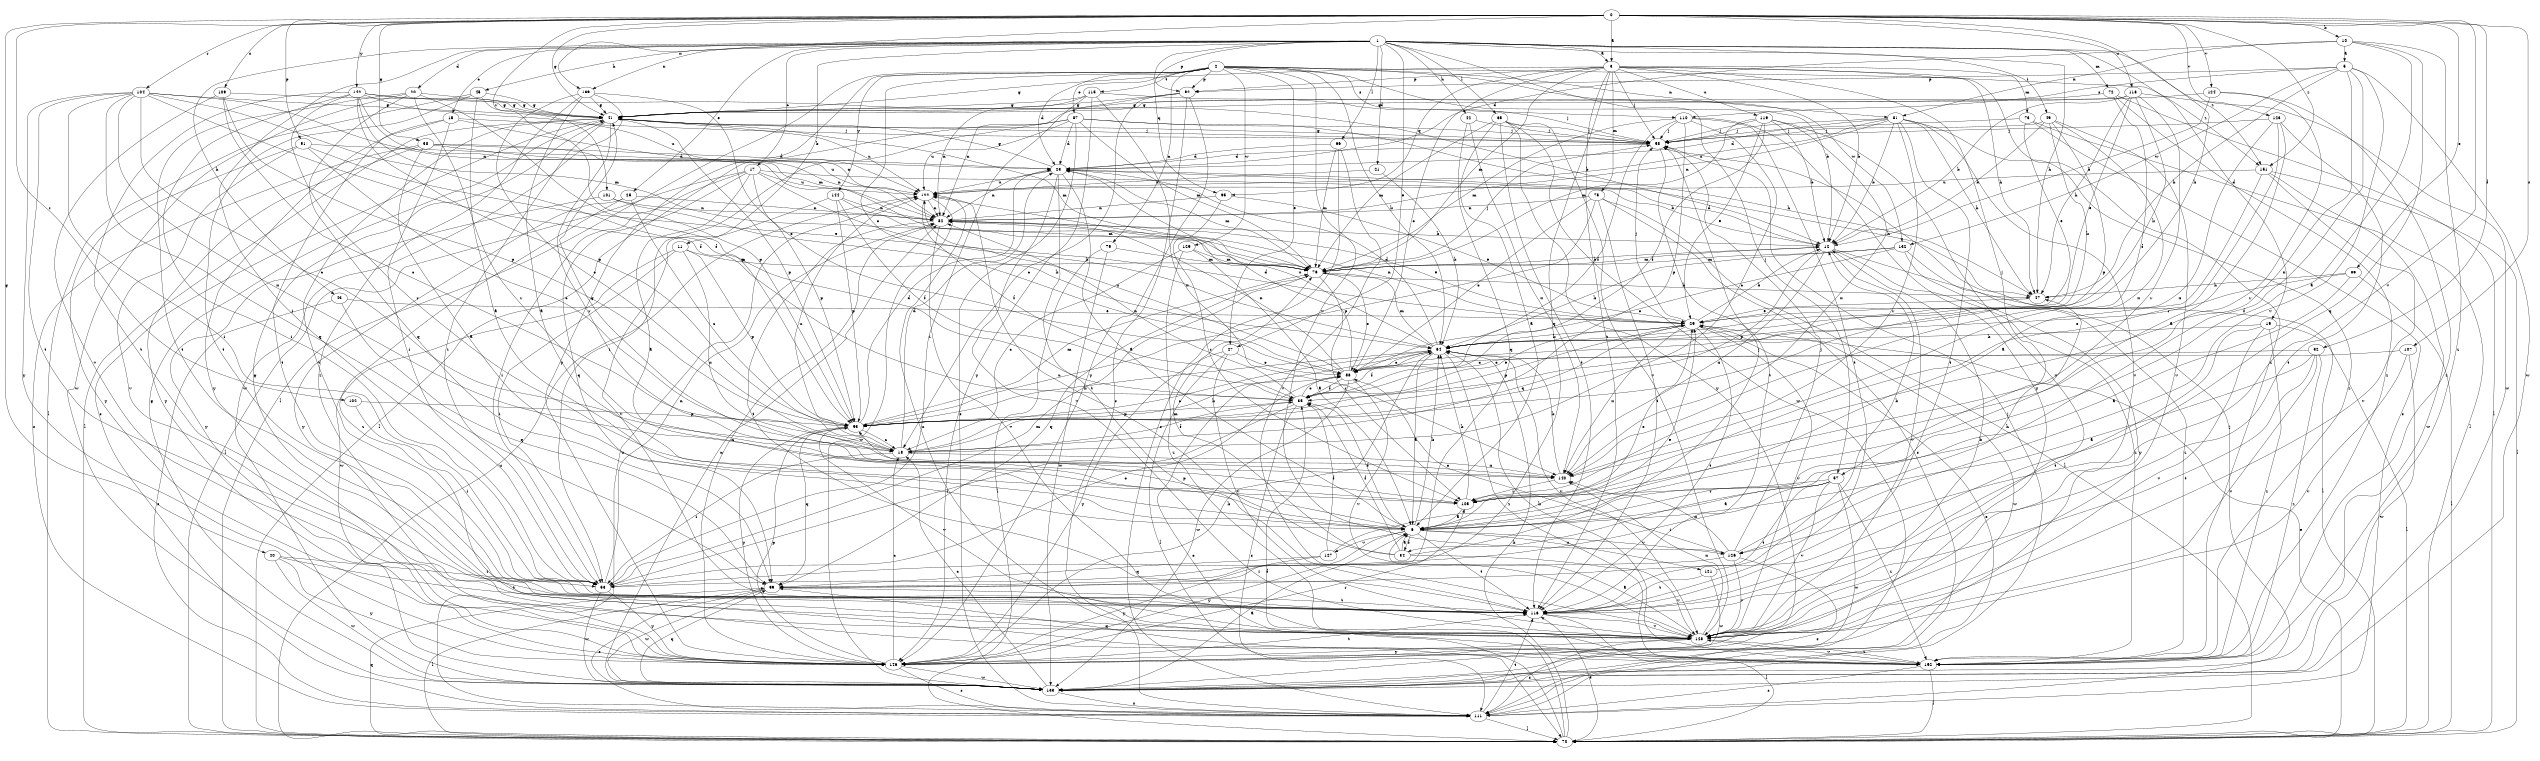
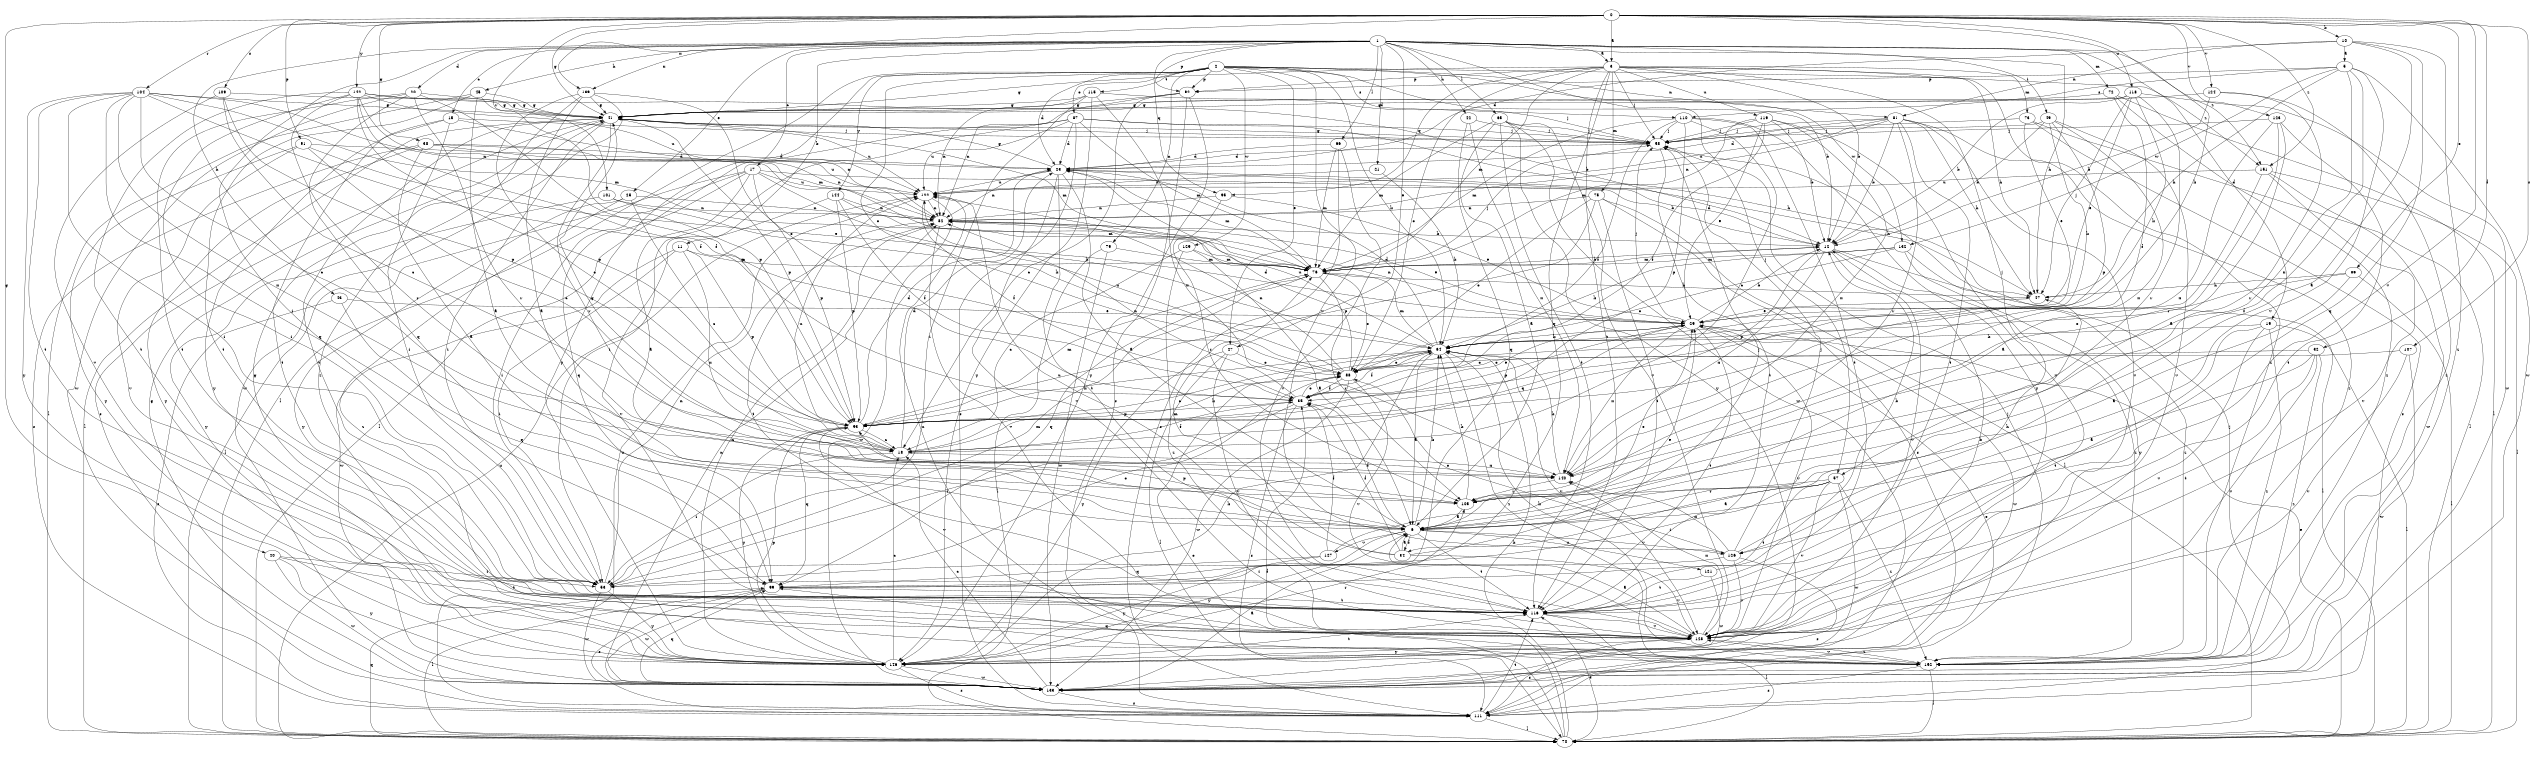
  strict digraph {
    0
    3
    10
    32
    38
    40
    41
    64
    86
    91
    101
-   102
    104
    107
    109
    118
    123
    124
    126
    139
    142
    151
    47
    57
    92
    95
    12
    88
    58
    73
    75
    76
    99
    116
    119
    152
    23
    81
    5
    6
    128
    146
    82
    122
    111
    53
    133
    70
    93
    105
    35
    18
    29
    140
    1
    11
    15
    17
    19
    20
    21
    25
    27
    42
    43
    45
    49
    65
    66
    72
    2
    79
    87
    110
    115
    129
    132
    144
    34
    121
    127
    0 -> 3 [label=a]
    0 -> 10 [label=b]
    0 -> 32 [label=f]
    0 -> 38 [label=g]
    0 -> 40 [label=g]
    0 -> 41 [label=g]
    0 -> 64 [label=k]
    0 -> 86 [label=o]
    0 -> 91 [label=p]
    0 -> 101 [label=r]
-   0 -> 102 [label=r]
    0 -> 104 [label=r]
    0 -> 107 [label=s]
    0 -> 109 [label=s]
    0 -> 118 [label=u]
    0 -> 123 [label=v]
    0 -> 124 [label=v]
    0 -> 126 [label=v]
    0 -> 139 [label=x]
    0 -> 142 [label=y]
    0 -> 151 [label=z]
    3 -> 41 [label=g]
    3 -> 47 [label=h]
    3 -> 57 [label=j]
    3 -> 92 [label=p]
    3 -> 95 [label=q]
    3 -> 12 [label=b]
    3 -> 88 [label=o]
    3 -> 58 [label=j]
    3 -> 73 [label=m]
    3 -> 75 [label=m]
    3 -> 76 [label=m]
    3 -> 99 [label=q]
    3 -> 116 [label=t]
    3 -> 119 [label=u]
    3 -> 152 [label=z]
    10 -> 99 [label=q]
    10 -> 152 [label=z]
    10 -> 23 [label=d]
    10 -> 81 [label=n]
    10 -> 5 [label=a]
    10 -> 6 [label=a]
    32 -> 88 [label=o]
    32 -> 116 [label=t]
    32 -> 152 [label=z]
    32 -> 6 [label=a]
    32 -> 128 [label=v]
    38 -> 23 [label=d]
    38 -> 6 [label=a]
    38 -> 146 [label=y]
    38 -> 82 [label=n]
    38 -> 122 [label=u]
    38 -> 111 [label=s]
    40 -> 116 [label=t]
    40 -> 146 [label=y]
    40 -> 53 [label=i]
    40 -> 133 [label=w]
    41 -> 58 [label=j]
    41 -> 76 [label=m]
    41 -> 116 [label=t]
    41 -> 122 [label=u]
    41 -> 111 [label=s]
    41 -> 53 [label=i]
    41 -> 70 [label=l]
    41 -> 93 [label=p]
    41 -> 105 [label=r]
    64 -> 88 [label=o]
    64 -> 76 [label=m]
    64 -> 152 [label=z]
    64 -> 23 [label=d]
    64 -> 6 [label=a]
    64 -> 128 [label=v]
    64 -> 122 [label=u]
    64 -> 35 [label=f]
    64 -> 18 [label=c]
    86 -> 47 [label=h]
    86 -> 88 [label=o]
    86 -> 6 [label=a]
    86 -> 70 [label=l]
    91 -> 23 [label=d]
    91 -> 128 [label=v]
    91 -> 146 [label=y]
    91 -> 18 [label=c]
    91 -> 29 [label=e]
    101 -> 64 [label=k]
    101 -> 146 [label=y]
    101 -> 82 [label=n]
-   102 -> 53 [label=i]
-   102 -> 93 [label=p]
    104 -> 41 [label=g]
    104 -> 76 [label=m]
    104 -> 99 [label=q]
    104 -> 116 [label=t]
    104 -> 146 [label=y]
    104 -> 82 [label=n]
    104 -> 53 [label=i]
    104 -> 35 [label=f]
    104 -> 18 [label=c]
    104 -> 140 [label=x]
    107 -> 88 [label=o]
    107 -> 128 [label=v]
    107 -> 133 [label=w]
    109 -> 41 [label=g]
    109 -> 128 [label=v]
    109 -> 93 [label=p]
    109 -> 18 [label=c]
    118 -> 41 [label=g]
    118 -> 64 [label=k]
-   118 -> 47 [label=h]
+   118 -> 47 [label=j]
    118 -> 12 [label=b]
    118 -> 133 [label=w]
    118 -> 105 [label=r]
    118 -> 29 [label=e]
    123 -> 58 [label=j]
    123 -> 116 [label=t]
    123 -> 6 [label=a]
    123 -> 105 [label=r]
    123 -> 140 [label=x]
    124 -> 41 [label=g]
    124 -> 12 [label=b]
    124 -> 152 [label=z]
    124 -> 105 [label=r]
    126 -> 47 [label=h]
    126 -> 88 [label=o]
    126 -> 58 [label=j]
    126 -> 128 [label=v]
    126 -> 111 [label=s]
    126 -> 53 [label=i]
    126 -> 140 [label=x]
    139 -> 41 [label=g]
    139 -> 88 [label=o]
    139 -> 152 [label=z]
    139 -> 6 [label=a]
    139 -> 133 [label=w]
    139 -> 18 [label=c]
    142 -> 41 [label=g]
    142 -> 12 [label=b]
    142 -> 76 [label=m]
    142 -> 116 [label=t]
    142 -> 122 [label=u]
    142 -> 53 [label=i]
    142 -> 93 [label=p]
    142 -> 105 [label=r]
    142 -> 35 [label=f]
    151 -> 6 [label=a]
    151 -> 128 [label=v]
    151 -> 122 [label=u]
    151 -> 133 [label=w]
    151 -> 70 [label=l]
    47 -> 29 [label=e]
    57 -> 116 [label=t]
    57 -> 152 [label=z]
    57 -> 6 [label=a]
    57 -> 128 [label=v]
    57 -> 53 [label=i]
    57 -> 133 [label=w]
    57 -> 105 [label=r]
    92 -> 41 [label=g]
    92 -> 146 [label=y]
    92 -> 82 [label=n]
    92 -> 111 [label=s]
    92 -> 18 [label=c]
    95 -> 82 [label=n]
    95 -> 105 [label=r]
    95 -> 29 [label=e]
    12 -> 76 [label=m]
    12 -> 152 [label=z]
    12 -> 23 [label=d]
    12 -> 128 [label=v]
    12 -> 70 [label=l]
    12 -> 93 [label=p]
    12 -> 140 [label=x]
    88 -> 23 [label=d]
    88 -> 128 [label=v]
    88 -> 82 [label=n]
    88 -> 122 [label=u]
    88 -> 133 [label=w]
    88 -> 35 [label=f]
    58 -> 41 [label=g]
    58 -> 116 [label=t]
    58 -> 23 [label=d]
    73 -> 58 [label=j]
    73 -> 111 [label=s]
    73 -> 70 [label=l]
    73 -> 29 [label=e]
    75 -> 88 [label=o]
    75 -> 116 [label=t]
    75 -> 82 [label=n]
    75 -> 111 [label=s]
    75 -> 70 [label=l]
    75 -> 93 [label=p]
    76 -> 47 [label=h]
    76 -> 12 [label=b]
    76 -> 88 [label=o]
    76 -> 58 [label=j]
    76 -> 99 [label=q]
    76 -> 105 [label=r]
    99 -> 116 [label=t]
    99 -> 111 [label=s]
    99 -> 133 [label=w]
    99 -> 70 [label=l]
    116 -> 128 [label=v]
    116 -> 70 [label=l]
    119 -> 12 [label=b]
    119 -> 58 [label=j]
    119 -> 76 [label=m]
    119 -> 128 [label=v]
    119 -> 35 [label=f]
    119 -> 29 [label=e]
    119 -> 140 [label=x]
    152 -> 64 [label=k]
    152 -> 99 [label=q]
    152 -> 128 [label=v]
    152 -> 122 [label=u]
    152 -> 111 [label=s]
    152 -> 70 [label=l]
    23 -> 41 [label=g]
    23 -> 47 [label=h]
    23 -> 76 [label=m]
    23 -> 116 [label=t]
    23 -> 6 [label=a]
    23 -> 128 [label=v]
    23 -> 82 [label=n]
    23 -> 122 [label=u]
    81 -> 47 [label=h]
    81 -> 12 [label=b]
    81 -> 58 [label=j]
    81 -> 116 [label=t]
    81 -> 152 [label=z]
    81 -> 23 [label=d]
    81 -> 128 [label=v]
    81 -> 82 [label=n]
    81 -> 122 [label=u]
    81 -> 105 [label=r]
    5 -> 126 [label=v]
    5 -> 47 [label=h]
    5 -> 92 [label=p]
    5 -> 133 [label=w]
    5 -> 140 [label=x]
    5 -> 110 [label=s]
    5 -> 132 [label=w]
    5 -> 34 [label=f]
    6 -> 64 [label=k]
    6 -> 126 [label=v]
    6 -> 116 [label=t]
    6 -> 146 [label=y]
    6 -> 93 [label=p]
    6 -> 35 [label=f]
    6 -> 29 [label=e]
    6 -> 34 [label=f]
    6 -> 121 [label=u]
    6 -> 127 [label=v]
    128 -> 41 [label=g]
    128 -> 12 [label=b]
    128 -> 152 [label=z]
    128 -> 6 [label=a]
    128 -> 146 [label=y]
    128 -> 111 [label=s]
    128 -> 140 [label=x]
    146 -> 64 [label=k]
    146 -> 116 [label=t]
    146 -> 82 [label=n]
    146 -> 111 [label=s]
    146 -> 133 [label=w]
    146 -> 93 [label=p]
    146 -> 105 [label=r]
    146 -> 18 [label=c]
    82 -> 12 [label=b]
    82 -> 116 [label=t]
    82 -> 128 [label=v]
    82 -> 29 [label=e]
    122 -> 82 [label=n]
    122 -> 133 [label=w]
    122 -> 35 [label=f]
    111 -> 58 [label=j]
    111 -> 116 [label=t]
    111 -> 122 [label=u]
    111 -> 70 [label=l]
    111 -> 29 [label=e]
    53 -> 88 [label=o]
    53 -> 76 [label=m]
    53 -> 146 [label=y]
    53 -> 82 [label=n]
    53 -> 133 [label=w]
    133 -> 41 [label=g]
    133 -> 58 [label=j]
    133 -> 99 [label=q]
    133 -> 6 [label=a]
    133 -> 82 [label=n]
    133 -> 111 [label=s]
    133 -> 18 [label=c]
    70 -> 64 [label=k]
    70 -> 88 [label=o]
    70 -> 99 [label=q]
    70 -> 116 [label=t]
    70 -> 122 [label=u]
    70 -> 35 [label=f]
    70 -> 29 [label=e]
    93 -> 64 [label=k]
    93 -> 76 [label=m]
    93 -> 99 [label=q]
    93 -> 23 [label=d]
    93 -> 128 [label=v]
    93 -> 146 [label=y]
    93 -> 18 [label=c]
    105 -> 64 [label=k]
    105 -> 6 [label=a]
    35 -> 88 [label=o]
    35 -> 82 [label=n]
    35 -> 111 [label=s]
    35 -> 53 [label=i]
    35 -> 93 [label=p]
    35 -> 29 [label=e]
    18 -> 64 [label=k]
    18 -> 23 [label=d]
    18 -> 122 [label=u]
    18 -> 53 [label=i]
    18 -> 35 [label=f]
    18 -> 29 [label=q]
    18 -> 140 [label=x]
    29 -> 64 [label=k]
    29 -> 12 [label=b]
    29 -> 58 [label=j]
    29 -> 116 [label=t]
    29 -> 128 [label=v]
    29 -> 82 [label=n]
    29 -> 133 [label=w]
    29 -> 93 [label=p]
    29 -> 140 [label=x]
    140 -> 41 [label=g]
    140 -> 64 [label=k]
    140 -> 105 [label=r]
    1 -> 3 [label=a]
    1 -> 139 [label=x]
    1 -> 151 [label=z]
    1 -> 47 [label=h]
    1 -> 57 [label=j]
    1 -> 92 [label=p]
    1 -> 95 [label=q]
    1 -> 53 [label=i]
    1 -> 11 [label=b]
    1 -> 15 [label=c]
    1 -> 17 [label=c]
    1 -> 19 [label=d]
    1 -> 20 [label=d]
    1 -> 21 [label=d]
    1 -> 25 [label=e]
    1 -> 27 [label=e]
    1 -> 42 [label=h]
    1 -> 43 [label=h]
    1 -> 45 [label=h]
    1 -> 49 [label=i]
    1 -> 65 [label=l]
    1 -> 66 [label=l]
    1 -> 72 [label=m]
    11 -> 76 [label=m]
    11 -> 53 [label=i]
    11 -> 133 [label=w]
    11 -> 93 [label=p]
    11 -> 140 [label=x]
    15 -> 58 [label=j]
    15 -> 116 [label=t]
    15 -> 146 [label=y]
    15 -> 82 [label=n]
    15 -> 53 [label=i]
    17 -> 64 [label=k]
    17 -> 12 [label=b]
    17 -> 99 [label=q]
    17 -> 6 [label=a]
    17 -> 122 [label=u]
    17 -> 53 [label=i]
    17 -> 70 [label=l]
    17 -> 93 [label=p]
    19 -> 64 [label=k]
    19 -> 116 [label=t]
    19 -> 152 [label=z]
    19 -> 128 [label=v]
    19 -> 70 [label=l]
    20 -> 41 [label=g]
    20 -> 99 [label=q]
    20 -> 116 [label=t]
    20 -> 133 [label=w]
    20 -> 93 [label=p]
    20 -> 105 [label=r]
    21 -> 64 [label=k]
    21 -> 122 [label=u]
    25 -> 152 [label=z]
    25 -> 146 [label=y]
    25 -> 82 [label=n]
    25 -> 18 [label=c]
    27 -> 88 [label=o]
    27 -> 128 [label=v]
    27 -> 146 [label=y]
    27 -> 70 [label=l]
    42 -> 58 [label=j]
    42 -> 99 [label=q]
    42 -> 140 [label=x]
    43 -> 99 [label=q]
    43 -> 111 [label=s]
    43 -> 29 [label=e]
    45 -> 41 [label=g]
    45 -> 116 [label=t]
    45 -> 6 [label=a]
    45 -> 70 [label=l]
    45 -> 93 [label=p]
    49 -> 64 [label=k]
    49 -> 12 [label=b]
    49 -> 58 [label=j]
    49 -> 128 [label=v]
    49 -> 93 [label=p]
    49 -> 140 [label=x]
    65 -> 58 [label=j]
    65 -> 76 [label=m]
    65 -> 116 [label=t]
    65 -> 6 [label=a]
    65 -> 128 [label=v]
    65 -> 146 [label=y]
    65 -> 133 [label=w]
    66 -> 76 [label=m]
    66 -> 23 [label=d]
    66 -> 128 [label=v]
    66 -> 111 [label=s]
    72 -> 41 [label=g]
    72 -> 152 [label=z]
    72 -> 70 [label=l]
    72 -> 35 [label=f]
    2 -> 64 [label=k]
    2 -> 126 [label=v]
    2 -> 151 [label=z]
    2 -> 92 [label=p]
    2 -> 12 [label=b]
    2 -> 88 [label=o]
    2 -> 23 [label=d]
    2 -> 81 [label=n]
    2 -> 146 [label=y]
    2 -> 70 [label=l]
    2 -> 27 [label=e]
    2 -> 79 [label=n]
    2 -> 87 [label=o]
    2 -> 110 [label=s]
    2 -> 115 [label=t]
    2 -> 129 [label=w]
    2 -> 132 [label=w]
    2 -> 144 [label=y]
    79 -> 76 [label=m]
    79 -> 133 [label=w]
    79 -> 70 [label=l]
    87 -> 47 [label=h]
    87 -> 58 [label=j]
    87 -> 76 [label=m]
    87 -> 23 [label=d]
    87 -> 122 [label=u]
    87 -> 111 [label=s]
    87 -> 53 [label=i]
    87 -> 70 [label=l]
    110 -> 58 [label=j]
    110 -> 76 [label=m]
    110 -> 116 [label=t]
    110 -> 146 [label=y]
    110 -> 93 [label=p]
    110 -> 35 [label=f]
    110 -> 18 [label=c]
    115 -> 41 [label=g]
    115 -> 58 [label=j]
    115 -> 146 [label=y]
    115 -> 82 [label=n]
    115 -> 53 [label=i]
    115 -> 140 [label=x]
    129 -> 76 [label=m]
    129 -> 152 [label=z]
    129 -> 6 [label=a]
    129 -> 18 [label=c]
    132 -> 64 [label=k]
    132 -> 88 [label=o]
    132 -> 76 [label=m]
    132 -> 152 [label=z]
    132 -> 146 [label=y]
    144 -> 76 [label=m]
    144 -> 128 [label=v]
    144 -> 82 [label=n]
    144 -> 93 [label=p]
    144 -> 35 [label=f]
    34 -> 58 [label=j]
    34 -> 76 [label=m]
    34 -> 6 [label=a]
    34 -> 128 [label=v]
    34 -> 122 [label=u]
    34 -> 35 [label=f]
    121 -> 12 [label=b]
    121 -> 116 [label=t]
    121 -> 133 [label=w]
    127 -> 99 [label=q]
    127 -> 146 [label=y]
    127 -> 35 [label=f]
    127 -> 29 [label=e]
  }
